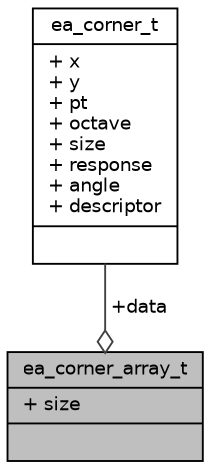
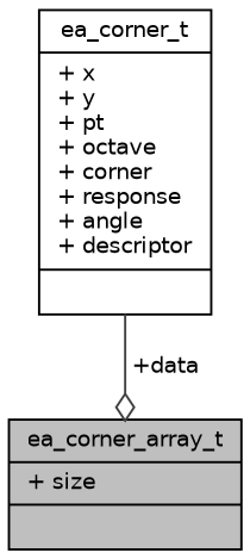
  digraph {
    node [color=black fontname=Helvetica fontsize=10 shape=record]
    n1 [fillcolor=grey75 fontcolor=black height=0.2 label="{ea_corner_array_t\n|+ size\l|}" style=filled width=0.4]
-   n2 [height=0.2 label="{ea_corner_t\n|+ x\l+ y\l+ pt\l+ octave\l+ size\l+ response\l+ angle\l+ descriptor\l|}" width=0.4]
+   n2 [height=0.2 label="{ea_corner_t\n|+ x\l+ y\l+ pt\l+ octave\l+ corner\l+ response\l+ angle\l+ descriptor\l|}" width=0.4]
    n2 -> n1 [arrowhead=odiamond color=grey25 fontname=Helvetica fontsize=10 label=" +data" labelfontname=Helvetica labelfontsize=10 style=solid]
  }
